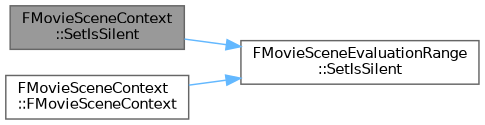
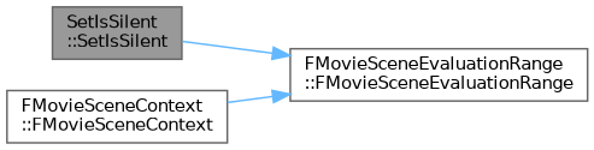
  digraph {
    rankdir=LR
    node [color=grey40 fillcolor=white fontname=Helvetica fontsize=10 shape=box style=filled]
    edge [color=steelblue1 fontname=Helvetica fontsize=10 labelfontname=Helvetica labelfontsize=10 style=solid]
-   n1 [color=gray40 fillcolor=grey60 fontcolor=black height=0.2 label="FMovieSceneContext\l::SetIsSilent" width=0.4]
-   n2 [height=0.2 label="FMovieSceneEvaluationRange\l::SetIsSilent" width=0.4]
+   n1 [color=gray40 fillcolor=grey60 fontcolor=black height=0.2 label="SetIsSilent\l::SetIsSilent" width=0.4]
+   n2 [height=0.2 label="FMovieSceneEvaluationRange\l::FMovieSceneEvaluationRange" width=0.4]
    n3 [height=0.2 label="FMovieSceneContext\l::FMovieSceneContext" width=0.4]
    n1 -> n2
    n3 -> n2
  }
